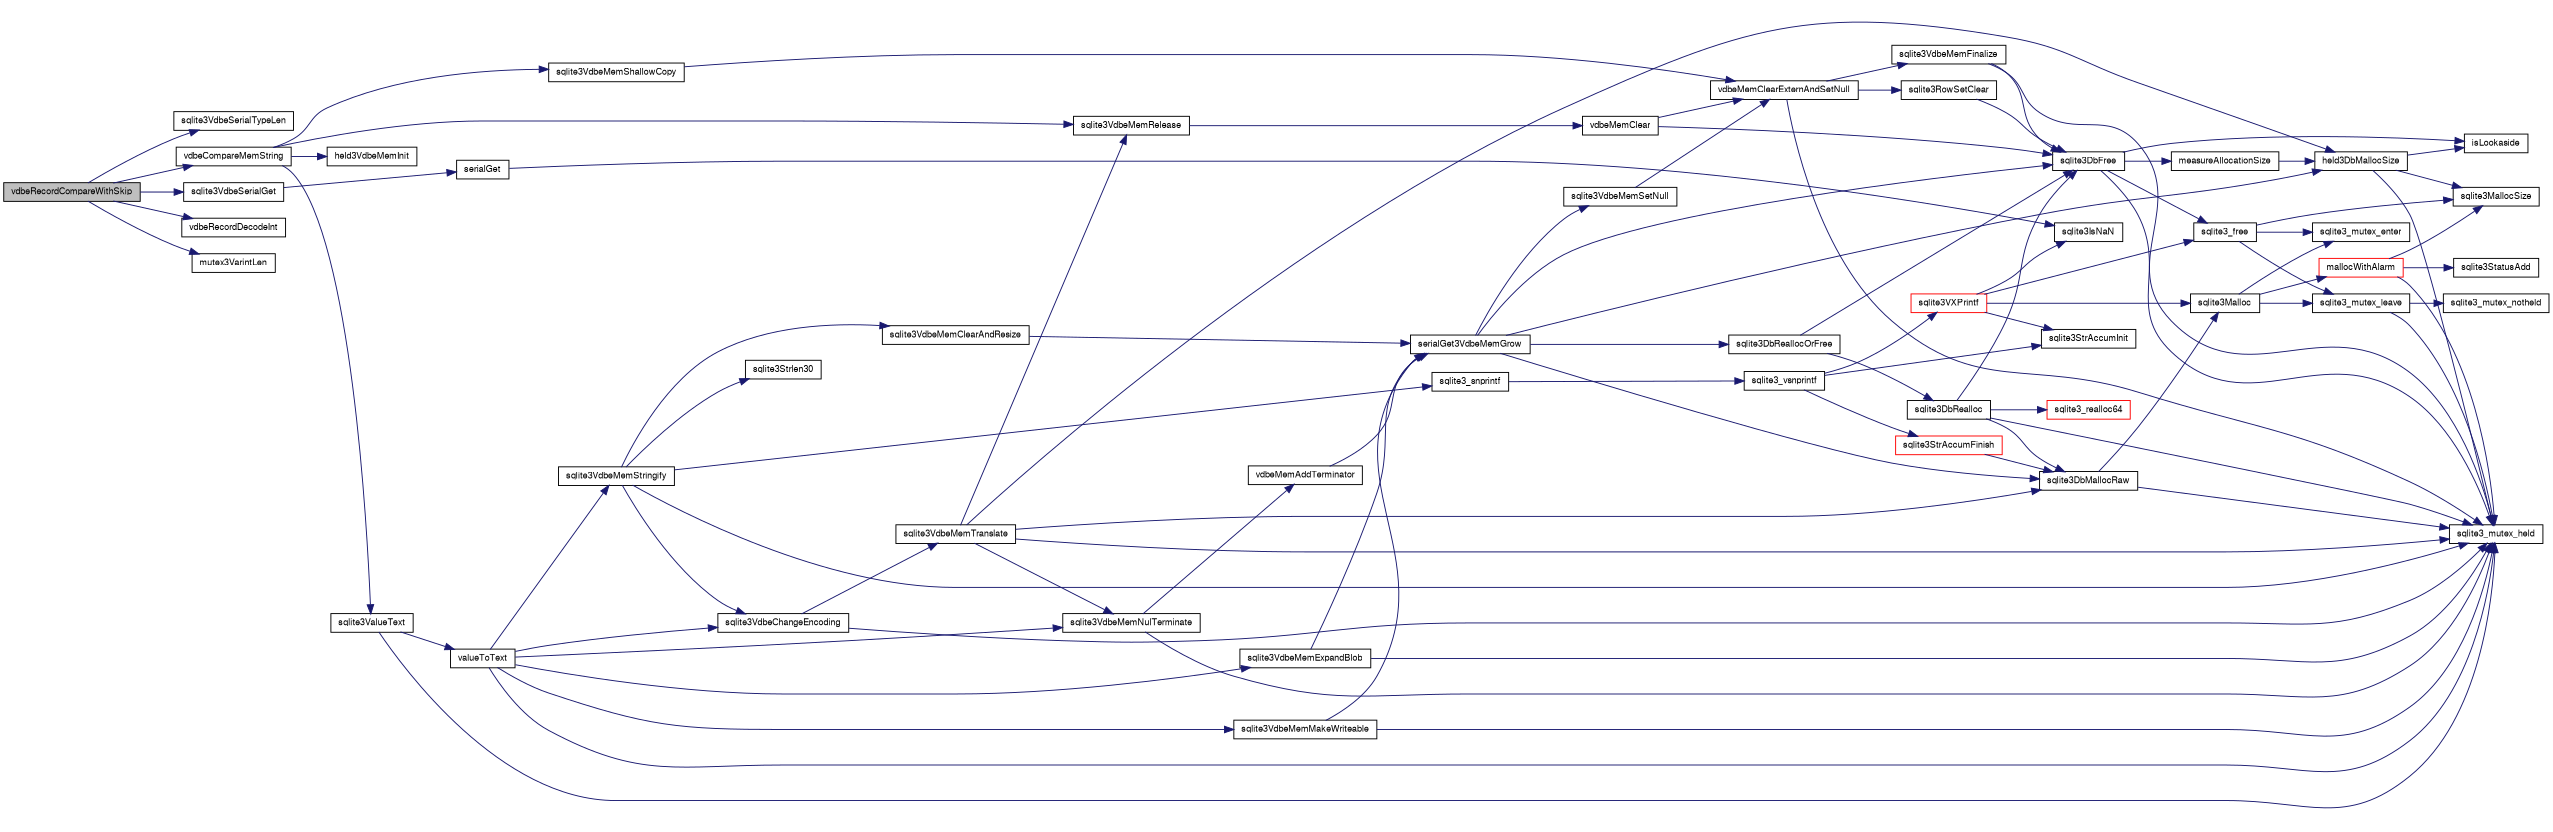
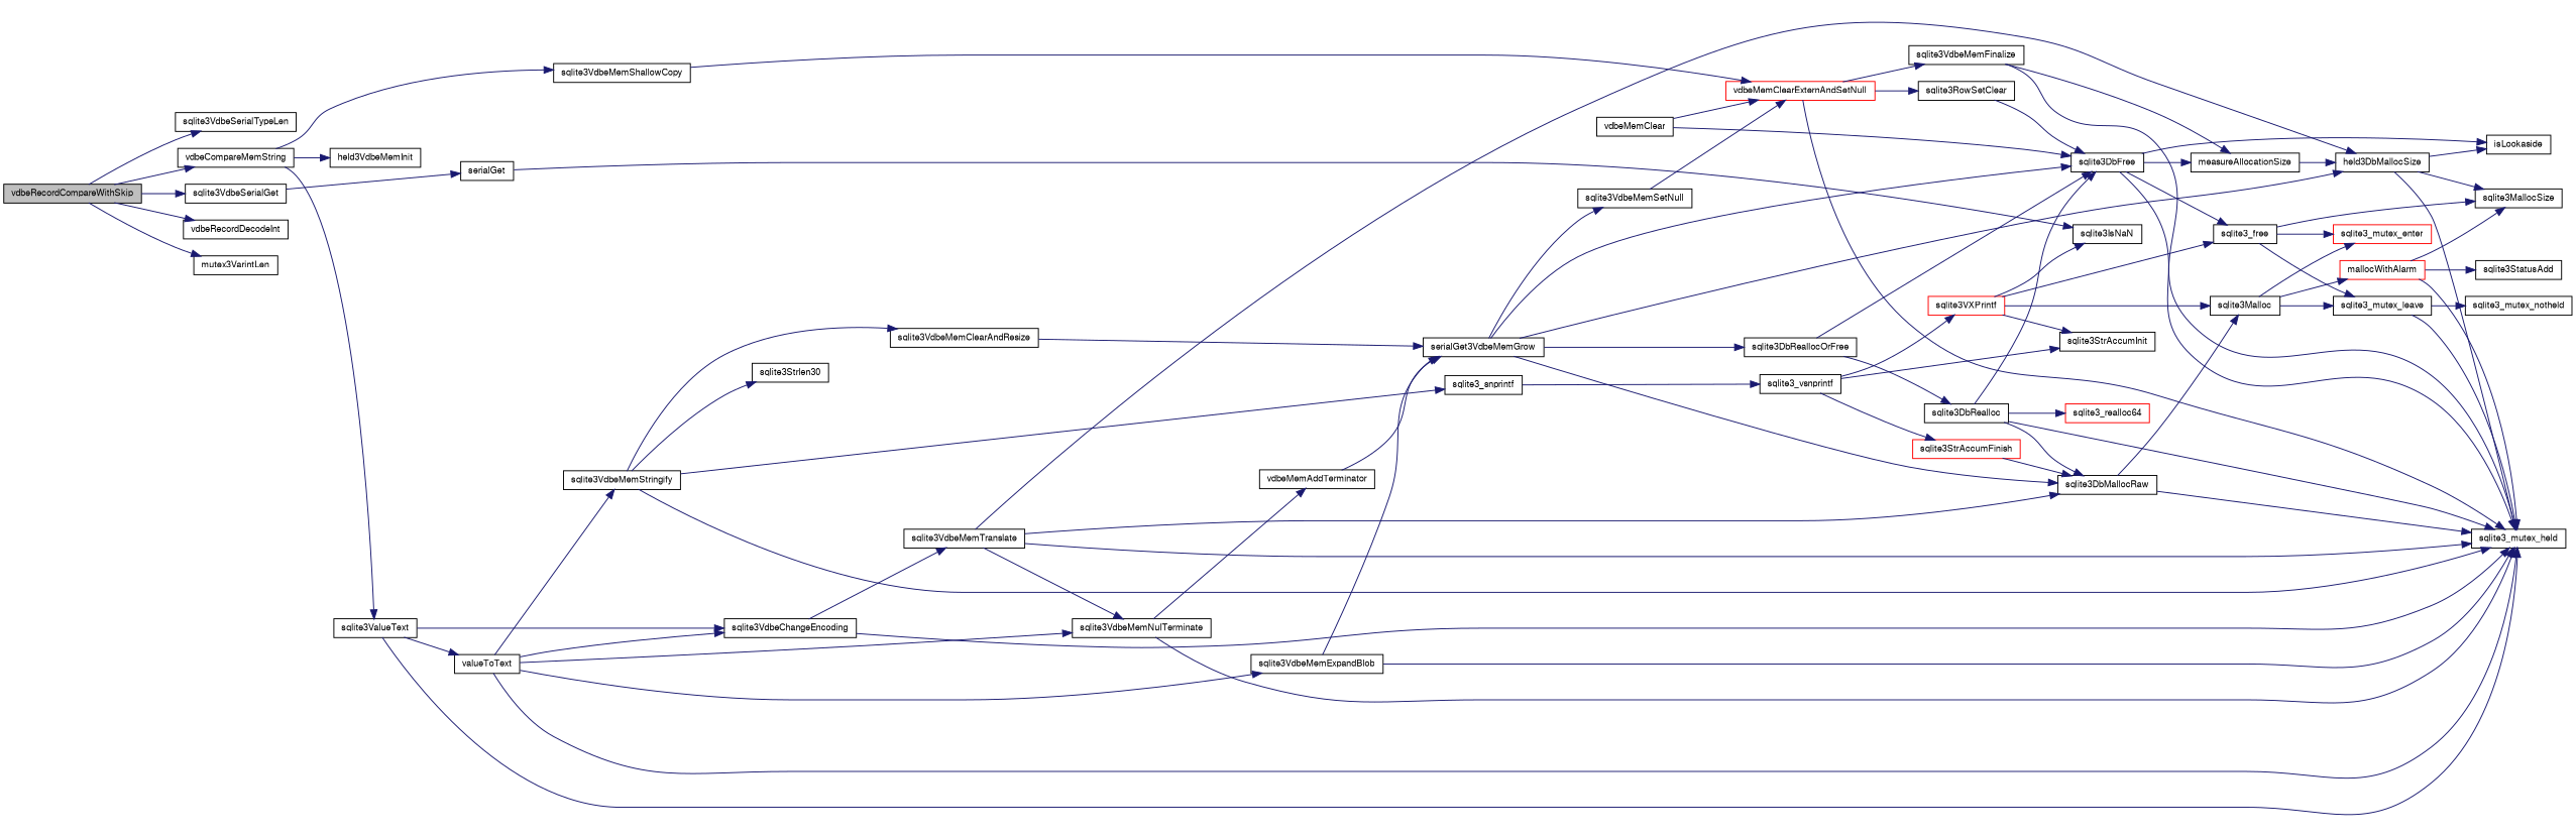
  digraph {
    rankdir=LR
    node [color=black fillcolor=white fontname=FreeSans fontsize=10 shape=record style=filled]
    edge [color=midnightblue fontname=FreeSans fontsize=10 labelfontname=FreeSans labelfontsize=10 style=solid]
    n1 [fillcolor=grey75 fontcolor=black height=0.2 label=vdbeRecordCompareWithSkip width=0.4]
    n2 [height=0.2 label=sqlite3VdbeSerialTypeLen width=0.4]
    n3 [height=0.2 label=sqlite3VdbeSerialGet width=0.4]
    n4 [height=0.2 label=vdbeRecordDecodeInt width=0.4]
    n5 [height=0.2 label=vdbeCompareMemString width=0.4]
    n6 [height=0.2 label=mutex3VarintLen width=0.4]
    n7 [height=0.2 label=serialGet width=0.4]
    n8 [height=0.2 label=held3VdbeMemInit width=0.4]
    n9 [height=0.2 label=sqlite3VdbeMemShallowCopy width=0.4]
    n10 [height=0.2 label=sqlite3ValueText width=0.4]
-   n11 [height=0.2 label=sqlite3VdbeMemRelease width=0.4]
    n12 [height=0.2 label=sqlite3IsNaN width=0.4]
-   n13 [height=0.2 label=vdbeMemClearExternAndSetNull width=0.4]
+   n13 [color=red height=0.2 label=vdbeMemClearExternAndSetNull width=0.4]
    n14 [height=0.2 label=sqlite3_mutex_held width=0.4]
    n15 [height=0.2 label=valueToText width=0.4]
    n16 [height=0.2 label=vdbeMemClear width=0.4]
    n17 [height=0.2 label=sqlite3VdbeMemFinalize width=0.4]
    n18 [height=0.2 label=sqlite3RowSetClear width=0.4]
    n19 [height=0.2 label=sqlite3DbFree width=0.4]
    n20 [height=0.2 label=measureAllocationSize width=0.4]
    n21 [height=0.2 label=isLookaside width=0.4]
    n22 [height=0.2 label=sqlite3_free width=0.4]
    n23 [height=0.2 label=held3DbMallocSize width=0.4]
    n24 [height=0.2 label=sqlite3MallocSize width=0.4]
-   n25 [height=0.2 label=sqlite3_mutex_enter width=0.4]
+   n25 [color=red height=0.2 label=sqlite3_mutex_enter width=0.4]
    n26 [height=0.2 label=sqlite3_mutex_leave width=0.4]
    n27 [height=0.2 label=sqlite3StatusAdd width=0.4]
    n28 [height=0.2 label=sqlite3_mutex_notheld width=0.4]
    n29 [height=0.2 label=sqlite3VdbeMemExpandBlob width=0.4]
    n30 [height=0.2 label=sqlite3VdbeChangeEncoding width=0.4]
-   n31 [height=0.2 label=sqlite3VdbeMemMakeWriteable width=0.4]
    n32 [height=0.2 label=sqlite3VdbeMemNulTerminate width=0.4]
    n33 [height=0.2 label=sqlite3VdbeMemStringify width=0.4]
    n34 [height=0.2 label=serialGet3VdbeMemGrow width=0.4]
    n35 [height=0.2 label=sqlite3VdbeMemTranslate width=0.4]
    n36 [height=0.2 label=vdbeMemAddTerminator width=0.4]
    n37 [height=0.2 label=sqlite3VdbeMemClearAndResize width=0.4]
    n38 [height=0.2 label=sqlite3_snprintf width=0.4]
    n39 [height=0.2 label=sqlite3Strlen30 width=0.4]
    n40 [height=0.2 label=sqlite3DbReallocOrFree width=0.4]
    n41 [height=0.2 label=sqlite3DbMallocRaw width=0.4]
    n42 [height=0.2 label=sqlite3VdbeMemSetNull width=0.4]
    n43 [height=0.2 label=sqlite3DbRealloc width=0.4]
    n44 [height=0.2 label=sqlite3Malloc width=0.4]
    n45 [color=red height=0.2 label=sqlite3_realloc64 width=0.4]
    n46 [color=red height=0.2 label=mallocWithAlarm width=0.4]
    n47 [height=0.2 label=sqlite3_vsnprintf width=0.4]
    n48 [height=0.2 label=sqlite3StrAccumInit width=0.4]
    n49 [color=red height=0.2 label=sqlite3VXPrintf width=0.4]
    n50 [color=red height=0.2 label=sqlite3StrAccumFinish width=0.4]
    n1 -> n2
    n1 -> n3
    n1 -> n4
    n1 -> n5
    n1 -> n6
    n3 -> n7
    n5 -> n8
    n5 -> n9
    n5 -> n10
-   n5 -> n11
    n7 -> n12
    n9 -> n13
    n10 -> n14
    n10 -> n15
-   n11 -> n16
    n13 -> n14
    n13 -> n17
    n13 -> n18
    n15 -> n14
    n15 -> n29
    n15 -> n30
-   n15 -> n31
    n15 -> n32
    n15 -> n33
    n16 -> n13
    n16 -> n19
    n17 -> n14
-   n17 -> n19
+   n17 -> n20
    n18 -> n19
    n19 -> n14
    n19 -> n20
    n19 -> n21
    n19 -> n22
    n20 -> n23
    n22 -> n24
    n22 -> n25
    n22 -> n26
    n23 -> n14
    n23 -> n21
    n23 -> n24
    n26 -> n14
    n26 -> n28
    n29 -> n14
    n29 -> n34
    n30 -> n14
    n30 -> n35
-   n31 -> n14
-   n31 -> n34
    n32 -> n14
    n32 -> n36
    n33 -> n14
-   n33 -> n30
+   n10 -> n30
    n33 -> n37
    n33 -> n38
    n33 -> n39
    n34 -> n19
    n34 -> n23
    n34 -> n40
    n34 -> n41
    n34 -> n42
-   n35 -> n11
    n35 -> n14
    n35 -> n23
    n35 -> n32
    n35 -> n41
    n36 -> n34
    n37 -> n34
    n38 -> n47
    n40 -> n19
    n40 -> n43
    n41 -> n14
    n41 -> n44
    n42 -> n13
    n43 -> n14
    n43 -> n19
    n43 -> n41
    n43 -> n45
    n44 -> n25
    n44 -> n26
    n44 -> n46
    n46 -> n14
    n46 -> n24
    n46 -> n27
    n47 -> n48
    n47 -> n49
    n47 -> n50
    n49 -> n12
    n49 -> n22
    n49 -> n44
    n49 -> n48
    n50 -> n41
  }
